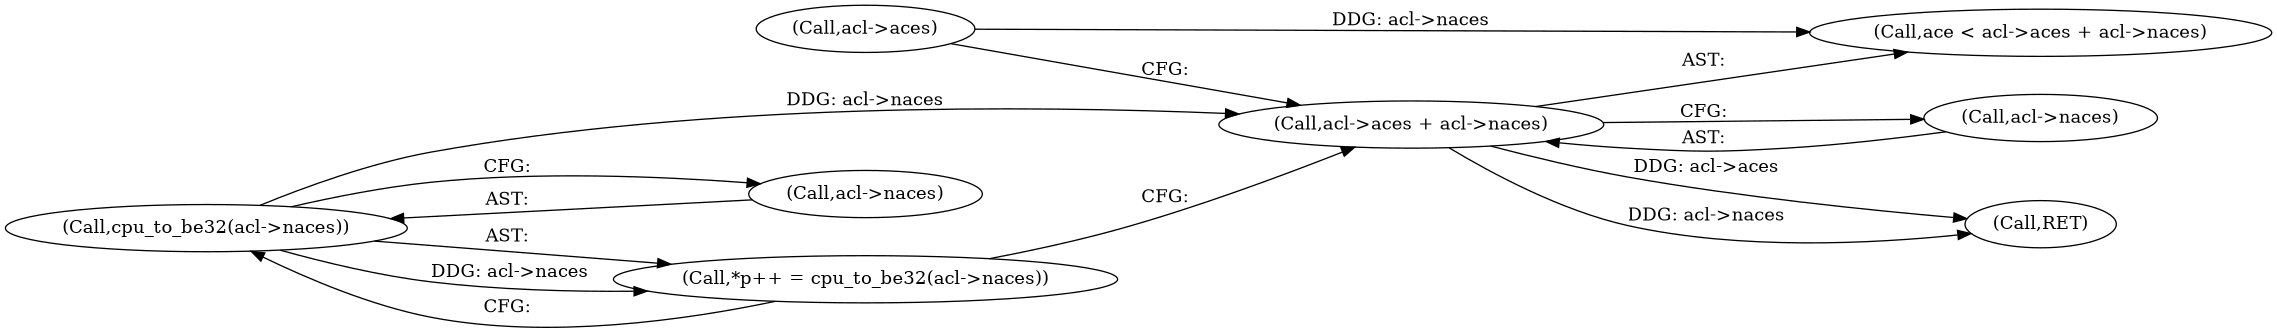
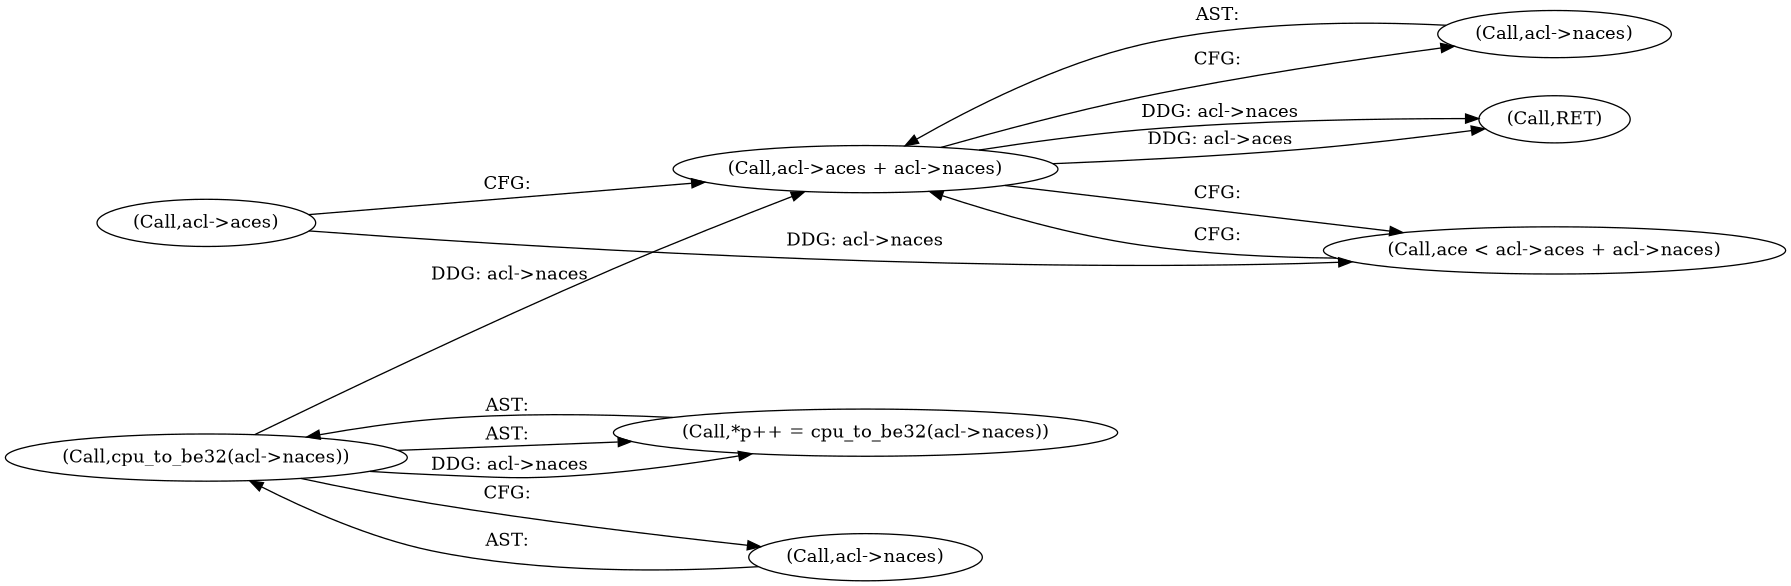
  digraph {
    rankdir=LR
    n1 [label="(Call,acl->aces + acl->naces)"]
    n2 [label="(Call,acl->naces)"]
    n3 [label="(Call,ace < acl->aces + acl->naces)"]
    n4 [label="(Call,RET)"]
    n5 [label="(Call,cpu_to_be32(acl->naces))"]
    n6 [label="(Call,acl->naces)"]
    n7 [label="(Call,*p++ = cpu_to_be32(acl->naces))"]
    n8 [label="(Call,acl->aces)"]
    n1 -> n2 [label="CFG: "]
-   n1 -> n3 [label="AST: "]
+   n1 -> n3 [label="CFG: "]
    n1 -> n4 [label="DDG: acl->aces"]
    n1 -> n4 [label="DDG: acl->naces"]
    n2 -> n1 [label="AST: "]
-   n7 -> n1 [label="CFG: "]
+   n3 -> n1 [label="CFG: "]
    n5 -> n1 [label="DDG: acl->naces"]
    n5 -> n6 [label="CFG: "]
    n5 -> n7 [label="AST: "]
    n5 -> n7 [label="DDG: acl->naces"]
    n6 -> n5 [label="AST: "]
-   n7 -> n5 [label="CFG: "]
+   n7 -> n5 [label="AST: "]
    n8 -> n1 [label="CFG: "]
    n8 -> n3 [label="DDG: acl->naces"]
  }
